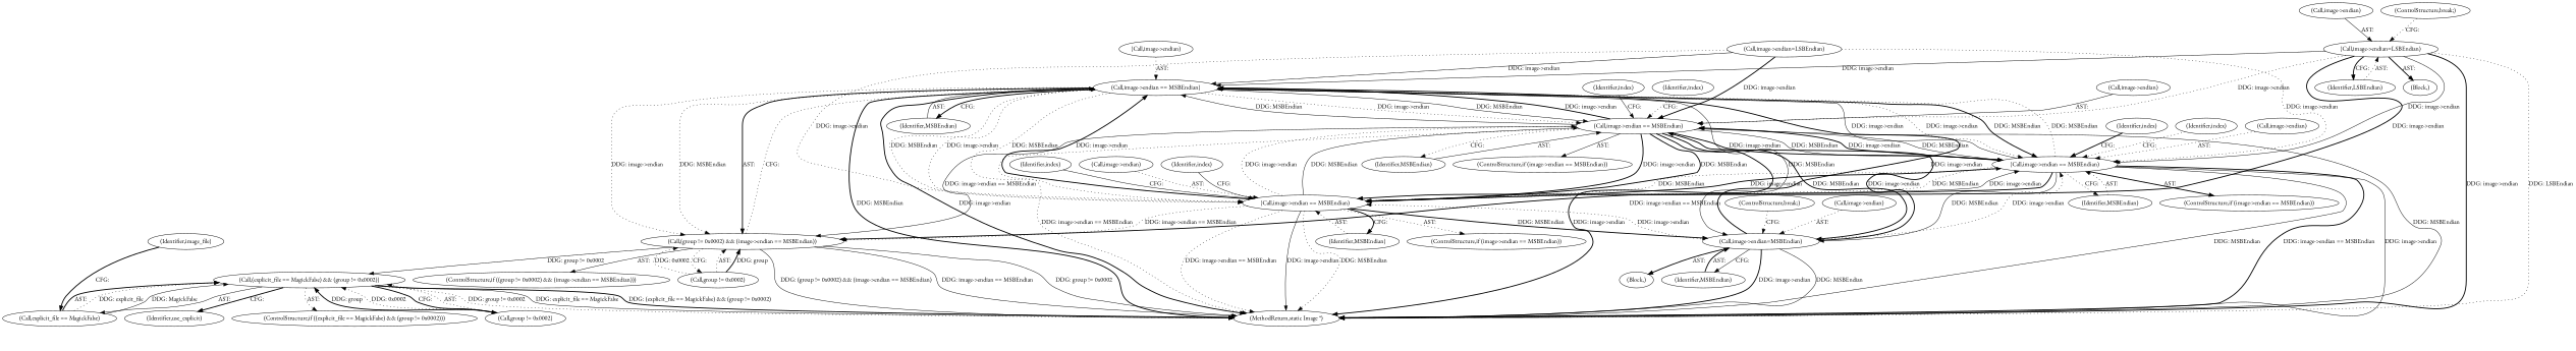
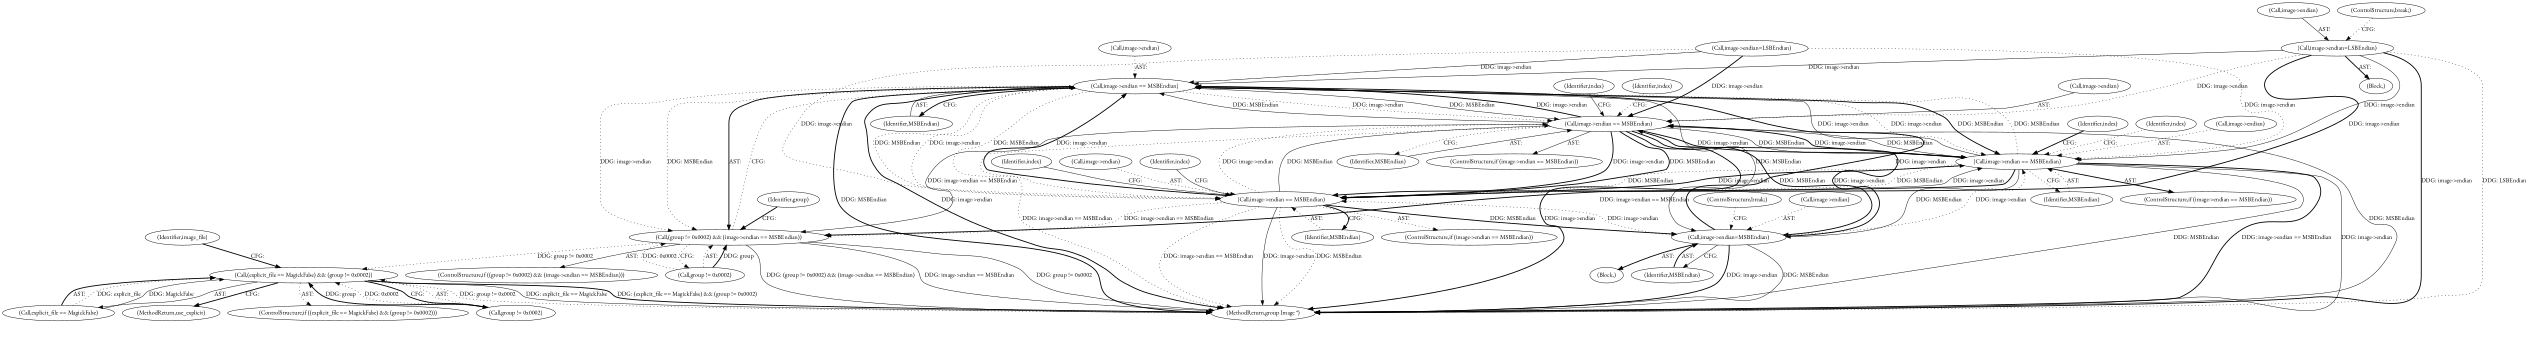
  digraph {
    fontname="EB Garamond"
    node [fontname="EB Garamond"]
    edge [fontname="EB Garamond" style=dotted]
    n1 [label="(Call,image->endian=LSBEndian)"]
    n2 [label="(Call,image->endian == MSBEndian)"]
    n3 [label="(Call,image->endian == MSBEndian)"]
    n4 [label="(Call,image->endian == MSBEndian)"]
    n5 [label="(Call,image->endian == MSBEndian)"]
-   n6 [label="(MethodReturn,static Image *)"]
-   n7 [label="(Identifier,LSBEndian)"]
+   n6 [label="(MethodReturn,group Image *)"]
    n8 [label="(Block,)"]
    n9 [label="(Call,(group != 0x0002) && (image->endian == MSBEndian))"]
    n10 [label="(Call,image->endian=MSBEndian)"]
    n11 [label="(Identifier,MSBEndian)"]
    n12 [label="(Identifier,MSBEndian)"]
    n13 [label="(ControlStructure,if (image->endian == MSBEndian))"]
    n14 [label="(Identifier,MSBEndian)"]
    n15 [label="(ControlStructure,if (image->endian == MSBEndian))"]
    n16 [label="(ControlStructure,if (image->endian == MSBEndian))"]
    n17 [label="(Identifier,MSBEndian)"]
    n18 [label="(Call,(explicit_file == MagickFalse) && (group != 0x0002))"]
    n19 [label="(ControlStructure,if ((group != 0x0002) && (image->endian == MSBEndian)))"]
    n20 [label="(Call,group != 0x0002)"]
    n21 [label="(Identifier,MSBEndian)"]
    n22 [label="(Block,)"]
    n23 [label="(ControlStructure,if ((explicit_file == MagickFalse) && (group != 0x0002)))"]
    n24 [label="(Call,group != 0x0002)"]
    n25 [label="(Call,explicit_file == MagickFalse)"]
-   n26 [label="(Identifier,use_explicit)"]
+   n26 [label="(MethodReturn,use_explicit)"]
    n27 [label="(Call,image->endian)"]
    n28 [label="(Identifier,index)"]
    n29 [label="(ControlStructure,break;)"]
    n30 [label="(Call,image->endian)"]
    n31 [label="(Call,image->endian)"]
    n32 [label="(Identifier,index)"]
    n33 [label="(Identifier,index)"]
    n34 [label="(Identifier,index)"]
    n35 [label="(Call,image->endian)"]
    n36 [label="(Identifier,image_file)"]
    n37 [label="(ControlStructure,break;)"]
    n38 [label="(Call,image->endian)"]
    n39 [label="(Identifier,index)"]
    n40 [label="(Call,image->endian=LSBEndian)"]
+   n41 [label="(Identifier,group)"]
    n42 [label="(Identifier,index)"]
    n43 [label="(Call,image->endian)"]
    n1 -> n2 [label="DDG: image->endian" style=solid]
    n1 -> n3 [label="DDG: image->endian"]
    n1 -> n4 [label="DDG: image->endian" style=solid]
    n1 -> n5 [label="DDG: image->endian" style=bold]
    n1 -> n6 [label="DDG: LSBEndian"]
    n1 -> n6 [label="DDG: image->endian" style=bold]
-   n1 -> n7 [label="CFG: " style=bold]
    n1 -> n8 [label="AST: " style=bold]
    n2 -> n3 [label="DDG: image->endian"]
    n2 -> n3 [label="DDG: MSBEndian" style=solid]
    n2 -> n4 [label="DDG: image->endian"]
    n2 -> n4 [label="DDG: MSBEndian" style=bold]
    n2 -> n5 [label="DDG: image->endian"]
    n2 -> n5 [label="DDG: MSBEndian"]
    n2 -> n6 [label="DDG: MSBEndian" style=bold]
    n2 -> n6 [label="DDG: image->endian" style=bold]
    n2 -> n9 [label="AST: " style=bold]
    n2 -> n9 [label="DDG: image->endian"]
    n2 -> n9 [label="DDG: MSBEndian"]
    n2 -> n10 [label="DDG: MSBEndian" style=solid]
    n2 -> n11 [label="CFG: " style=bold]
    n3 -> n2 [label="DDG: image->endian" style=bold]
    n3 -> n2 [label="DDG: MSBEndian" style=solid]
    n3 -> n4 [label="DDG: image->endian" style=bold]
    n3 -> n4 [label="DDG: MSBEndian" style=solid]
    n3 -> n5 [label="DDG: image->endian" style=bold]
    n3 -> n5 [label="DDG: MSBEndian" style=bold]
    n3 -> n6 [label="DDG: image->endian == MSBEndian"]
    n3 -> n6 [label="DDG: image->endian" style=bold]
    n3 -> n6 [label="DDG: MSBEndian" style=solid]
    n3 -> n9 [label="DDG: image->endian == MSBEndian" style=solid]
    n3 -> n10 [label="DDG: MSBEndian" style=bold]
    n3 -> n12 [label="CFG: "]
    n3 -> n13 [label="AST: " style=solid]
    n4 -> n2 [label="DDG: image->endian" style=solid]
    n4 -> n2 [label="DDG: MSBEndian"]
    n4 -> n3 [label="DDG: image->endian" style=bold]
    n4 -> n3 [label="DDG: MSBEndian" style=solid]
    n4 -> n5 [label="DDG: image->endian" style=bold]
    n4 -> n5 [label="DDG: MSBEndian"]
    n4 -> n6 [label="DDG: image->endian == MSBEndian" style=bold]
    n4 -> n6 [label="DDG: image->endian" style=solid]
    n4 -> n6 [label="DDG: MSBEndian" style=solid]
    n4 -> n9 [label="DDG: image->endian == MSBEndian" style=bold]
    n4 -> n10 [label="DDG: MSBEndian" style=solid]
    n4 -> n14 [label="CFG: "]
    n4 -> n15 [label="AST: " style=bold]
    n5 -> n2 [label="DDG: image->endian" style=bold]
    n5 -> n2 [label="DDG: MSBEndian"]
    n5 -> n3 [label="DDG: image->endian"]
    n5 -> n3 [label="DDG: MSBEndian" style=solid]
    n5 -> n4 [label="DDG: image->endian" style=solid]
    n5 -> n4 [label="DDG: MSBEndian"]
    n5 -> n6 [label="DDG: image->endian == MSBEndian"]
    n5 -> n6 [label="DDG: image->endian" style=solid]
    n5 -> n6 [label="DDG: MSBEndian"]
    n5 -> n9 [label="DDG: image->endian == MSBEndian"]
    n5 -> n10 [label="DDG: MSBEndian" style=bold]
    n5 -> n16 [label="AST: "]
    n5 -> n17 [label="CFG: " style=bold]
-   n7 -> n1 [label="AST: "]
    n9 -> n2 [label="CFG: "]
    n9 -> n6 [label="DDG: group != 0x0002" style=solid]
    n9 -> n6 [label="DDG: (group != 0x0002) && (image->endian == MSBEndian)" style=solid]
    n9 -> n6 [label="DDG: image->endian == MSBEndian" style=solid]
-   n9 -> n18 [label="DDG: group != 0x0002" style=solid]
+   n9 -> n18 [label="DDG: group != 0x0002"]
    n9 -> n19 [label="AST: " style=solid]
    n9 -> n20 [label="CFG: "]
    n10 -> n2 [label="DDG: image->endian" style=bold]
    n10 -> n3 [label="DDG: image->endian" style=bold]
    n10 -> n4 [label="DDG: image->endian"]
    n10 -> n5 [label="DDG: image->endian"]
    n10 -> n6 [label="DDG: image->endian" style=bold]
    n10 -> n6 [label="DDG: MSBEndian" style=solid]
    n10 -> n21 [label="CFG: " style=solid]
    n10 -> n22 [label="AST: " style=bold]
    n11 -> n2 [label="AST: " style=solid]
    n12 -> n3 [label="AST: " style=solid]
    n14 -> n4 [label="AST: "]
    n17 -> n5 [label="AST: "]
    n18 -> n6 [label="DDG: group != 0x0002"]
    n18 -> n6 [label="DDG: explicit_file == MagickFalse" style=solid]
    n18 -> n6 [label="DDG: (explicit_file == MagickFalse) && (group != 0x0002)" style=bold]
    n18 -> n23 [label="AST: "]
    n18 -> n24 [label="CFG: " style=bold]
    n18 -> n25 [label="AST: " style=solid]
    n18 -> n26 [label="CFG: " style=bold]
    n20 -> n9 [label="AST: "]
    n20 -> n9 [label="DDG: group" style=bold]
    n20 -> n9 [label="DDG: 0x0002"]
    n21 -> n10 [label="AST: " style=bold]
    n24 -> n18 [label="AST: "]
    n24 -> n18 [label="DDG: group" style=bold]
    n24 -> n18 [label="DDG: 0x0002"]
    n25 -> n18 [label="AST: " style=bold]
    n25 -> n18 [label="DDG: explicit_file"]
    n25 -> n18 [label="DDG: MagickFalse" style=solid]
    n27 -> n2 [label="AST: "]
    n28 -> n4 [label="CFG: " style=bold]
    n29 -> n10 [label="CFG: "]
    n30 -> n1 [label="AST: " style=solid]
    n31 -> n3 [label="AST: " style=solid]
    n32 -> n4 [label="CFG: "]
    n33 -> n5 [label="CFG: " style=solid]
    n34 -> n5 [label="CFG: " style=solid]
    n35 -> n10 [label="AST: "]
-   n36 -> n25 [label="CFG: " style=bold]
+   n36 -> n18 [label="CFG: " style=bold]
    n37 -> n1 [label="CFG: "]
    n38 -> n4 [label="AST: "]
    n39 -> n3 [label="CFG: " style=solid]
    n40 -> n2 [label="DDG: image->endian" style=solid]
    n40 -> n3 [label="DDG: image->endian" style=bold]
    n40 -> n4 [label="DDG: image->endian"]
    n40 -> n5 [label="DDG: image->endian"]
+   n41 -> n9 [label="CFG: " style=bold]
    n42 -> n3 [label="CFG: "]
    n43 -> n5 [label="AST: "]
  }
